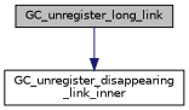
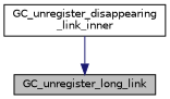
  digraph {
    rankdir=TB
    node [color=black fontname=Helvetica fontsize=10 shape=record style=filled]
    n1 [fillcolor=grey75 fontcolor=black height=0.2 label=GC_unregister_long_link width=0.4]
    n2 [fillcolor=white height=0.2 label="GC_unregister_disappearing\l_link_inner" width=0.4]
-   n1 -> n2 [color=midnightblue fontname=Helvetica fontsize=10 labelfontname=Helvetica labelfontsize=10 style=solid]
+   n2 -> n1 [color=midnightblue fontname=Helvetica fontsize=10 labelfontname=Helvetica labelfontsize=10 style=solid]
  }
